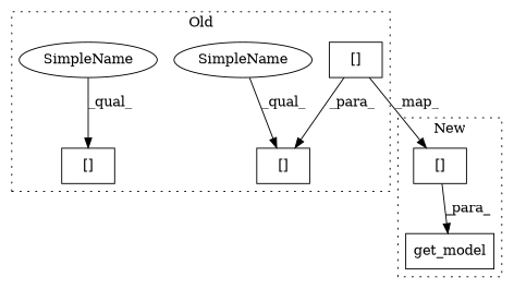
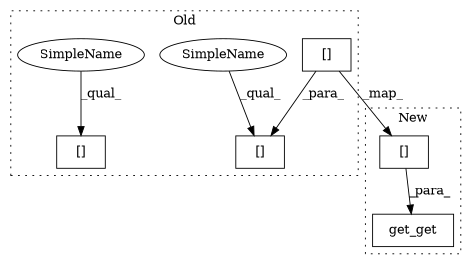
  digraph {
    node [a=2 l="9,1" shape=box]
    n1 [label="[]" s="1243,1273"]
    n2 [l="14,1" label="[]" s="1252,1272"]
    n3 [label="[]" s="1127,1146"]
    n4 [a=42 l=8 label=SimpleName s=1127 shape=ellipse]
    n5 [a=42 l=8 label=SimpleName s=1243 shape=ellipse]
-   n6 [a=32 l="10,1" label=get_model s="1195,1226"]
+   n6 [a=32 l="10,1" label=get_get s="1195,1226"]
    n7 [l="14,1" label="[]" s="1205,1225"]
    subgraph cluster_1 {
      label=Old
      style=dotted
      n1
      n2
      n3
      n4
      n5
    }
    subgraph cluster_2 {
      label=New
      style=dotted
      n6
      n7
    }
    n2 -> n1 [label=_para_]
    n2 -> n7 [label=_map_]
    n4 -> n3 [label=_qual_]
    n5 -> n1 [label=_qual_]
    n7 -> n6 [label=_para_]
  }
